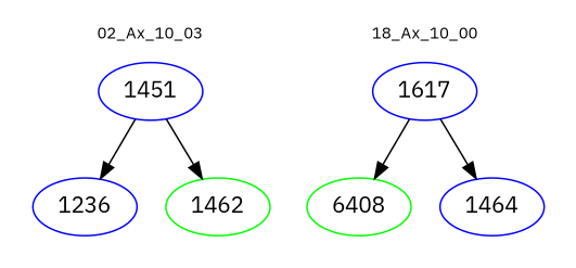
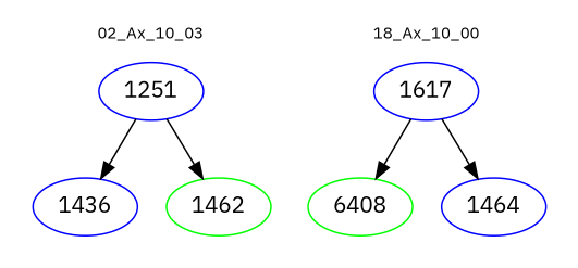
  digraph {
    fontname="IBM Plex Sans"
    node [color=blue fontname="IBM Plex Sans"]
    edge [color=black fontname="IBM Plex Sans"]
-   n1 [label=1451]
-   n2 [label=1236]
+   n1 [label=1251]
+   n2 [label=1436]
    n3 [color=green label=1462]
    n4 [label=1617]
    n5 [color=green label=6408]
    n6 [label=1464]
    subgraph cluster_1 {
      color=white
      fontsize=10
      label="02_Ax_10_03"
      n1
      n2
      n3
    }
    subgraph cluster_2 {
      color=white
      fontsize=10
      label="18_Ax_10_00"
      n4
      n5
      n6
    }
    n1 -> n2
    n1 -> n3
    n4 -> n5
    n4 -> n6
  }
